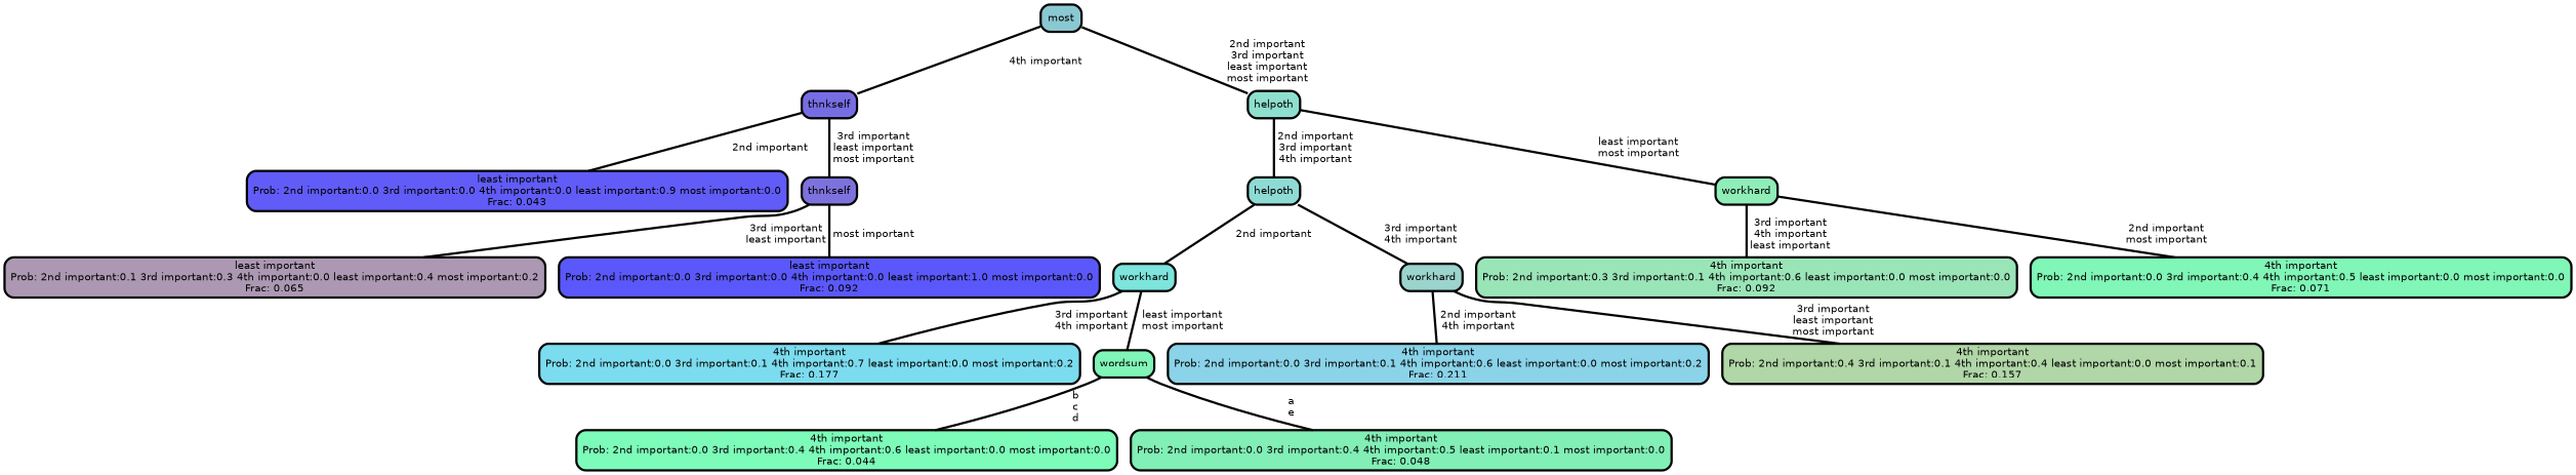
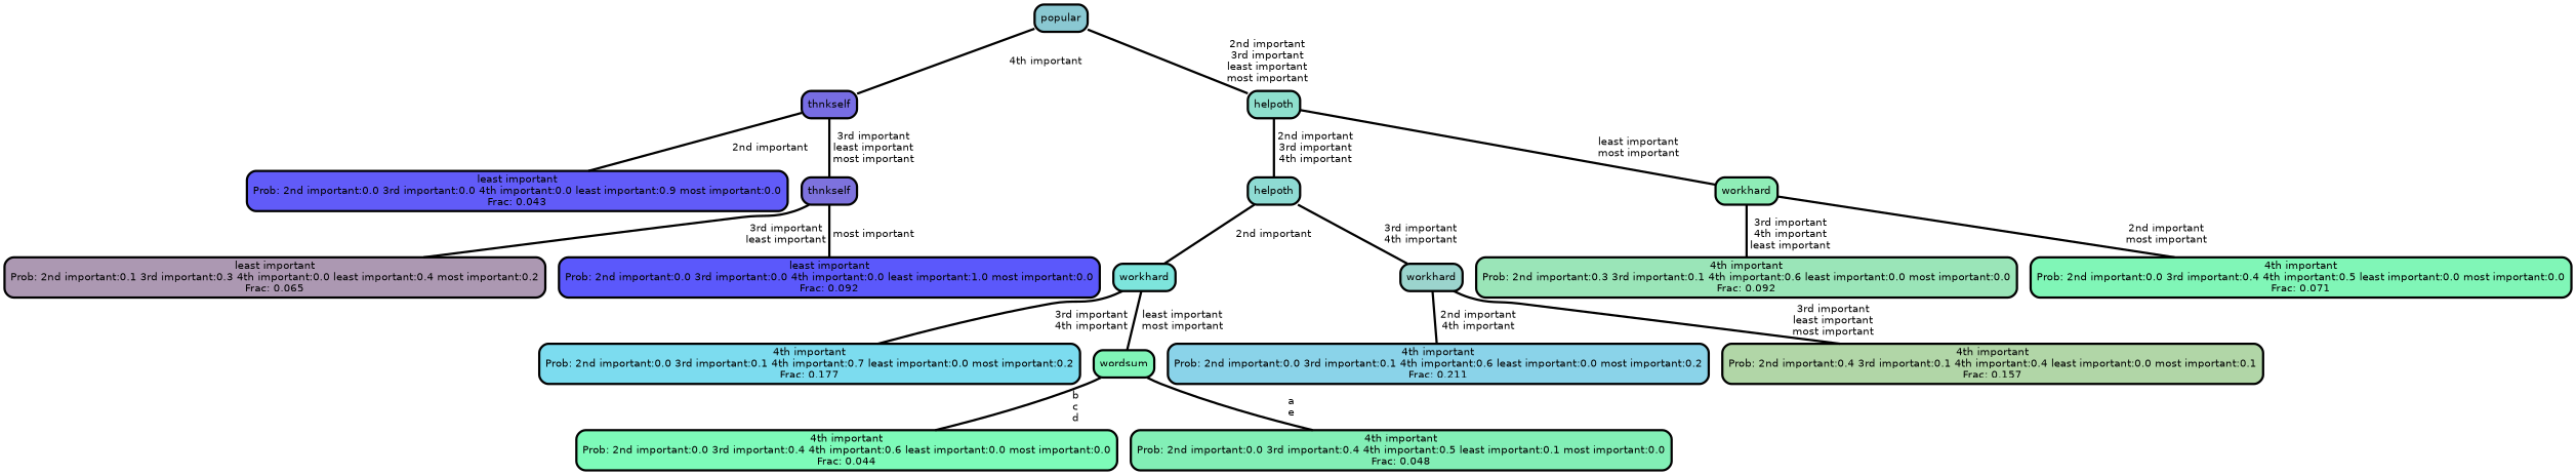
  graph {
    ranksep="0 equally"
    splines=straight
    node [color=black fontcolor=black fontname=helvetica penwidth=3 shape=box style="filled, rounded"]
    edge [color=black fontname=helvetica penwidth=3]
    n1 [fillcolor="#615bf8" label="least important\nProb: 2nd important:0.0 3rd important:0.0 4th important:0.0 least important:0.9 most important:0.0\nFrac: 0.043"]
    n2 [fillcolor="#776de3" label=thnkself]
    n3 [fillcolor="#7d72dd" label=thnkself]
    n4 [fillcolor="#ac98b2" label="least important\nProb: 2nd important:0.1 3rd important:0.3 4th important:0.0 least important:0.4 most important:0.2\nFrac: 0.065"]
    n5 [fillcolor="#5b58fb" label="least important\nProb: 2nd important:0.0 3rd important:0.0 4th important:0.0 least important:1.0 most important:0.0\nFrac: 0.092"]
-   n6 [fillcolor="#8ac8d2" label=most]
+   n6 [fillcolor="#8ac8d2" label=popular]
    n7 [fillcolor="#8edfcd" label=helpoth]
    n8 [fillcolor="#7cdcef" label="4th important\nProb: 2nd important:0.0 3rd important:0.1 4th important:0.7 least important:0.0 most important:0.2\nFrac: 0.177"]
    n9 [fillcolor="#7de5dc" label=workhard]
    n10 [fillcolor="#80f5b7" label=wordsum]
    n11 [fillcolor="#7dfbb9" label="4th important\nProb: 2nd important:0.0 3rd important:0.4 4th important:0.6 least important:0.0 most important:0.0\nFrac: 0.044"]
    n12 [fillcolor="#82efb6" label="4th important\nProb: 2nd important:0.0 3rd important:0.4 4th important:0.5 least important:0.1 most important:0.0\nFrac: 0.048"]
    n13 [fillcolor="#8edbd3" label=helpoth]
    n14 [fillcolor="#9bd4cd" label=workhard]
    n15 [fillcolor="#8ad3e9" label="4th important\nProb: 2nd important:0.0 3rd important:0.1 4th important:0.6 least important:0.0 most important:0.2\nFrac: 0.211"]
    n16 [fillcolor="#b1d6a7" label="4th important\nProb: 2nd important:0.4 3rd important:0.1 4th important:0.4 least important:0.0 most important:0.1\nFrac: 0.157"]
    n17 [fillcolor="#8fedb7" label=workhard]
    n18 [fillcolor="#9ae5b8" label="4th important\nProb: 2nd important:0.3 3rd important:0.1 4th important:0.6 least important:0.0 most important:0.0\nFrac: 0.092"]
    n19 [fillcolor="#80f6b7" label="4th important\nProb: 2nd important:0.0 3rd important:0.4 4th important:0.5 least important:0.0 most important:0.0\nFrac: 0.071"]
    subgraph sub_1 {
      rank=same
    }
    n2 -- n1 [label=" 2nd important"]
    n2 -- n3 [label=" 3rd important\n least important\n most important"]
    n3 -- n4 [label=" 3rd important\n least important"]
    n3 -- n5 [label=" most important"]
    n6 -- n2 [label=" 4th important"]
    n6 -- n7 [label=" 2nd important\n 3rd important\n least important\n most important"]
    n7 -- n13 [label=" 2nd important\n 3rd important\n 4th important"]
    n7 -- n17 [label=" least important\n most important"]
    n9 -- n8 [label=" 3rd important\n 4th important"]
    n9 -- n10 [label=" least important\n most important"]
    n10 -- n11 [label=" b\n c\n d"]
    n10 -- n12 [label=" a\n e"]
    n13 -- n9 [label=" 2nd important"]
    n13 -- n14 [label=" 3rd important\n 4th important"]
    n14 -- n15 [label=" 2nd important\n 4th important"]
    n14 -- n16 [label=" 3rd important\n least important\n most important"]
    n17 -- n18 [label=" 3rd important\n 4th important\n least important"]
    n17 -- n19 [label=" 2nd important\n most important"]
  }
